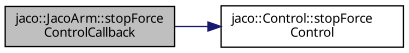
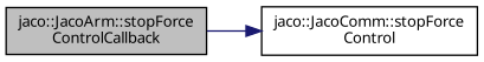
  digraph {
    rankdir=LR
    fontname="Noto Sans"
    node [color=black fontname="Noto Sans" fontsize=10 shape=record style=filled]
    n1 [fillcolor=grey75 fontcolor=black height=0.2 label="jaco::JacoArm::stopForce\lControlCallback" width=0.4]
-   n2 [fillcolor=white height=0.2 label="jaco::Control::stopForce\lControl" width=0.4]
+   n2 [fillcolor=white height=0.2 label="jaco::JacoComm::stopForce\lControl" width=0.4]
    n1 -> n2 [color=midnightblue fontname="Noto Sans" fontsize=10 labelfontname=Helvetica labelfontsize=10 style=solid]
  }
